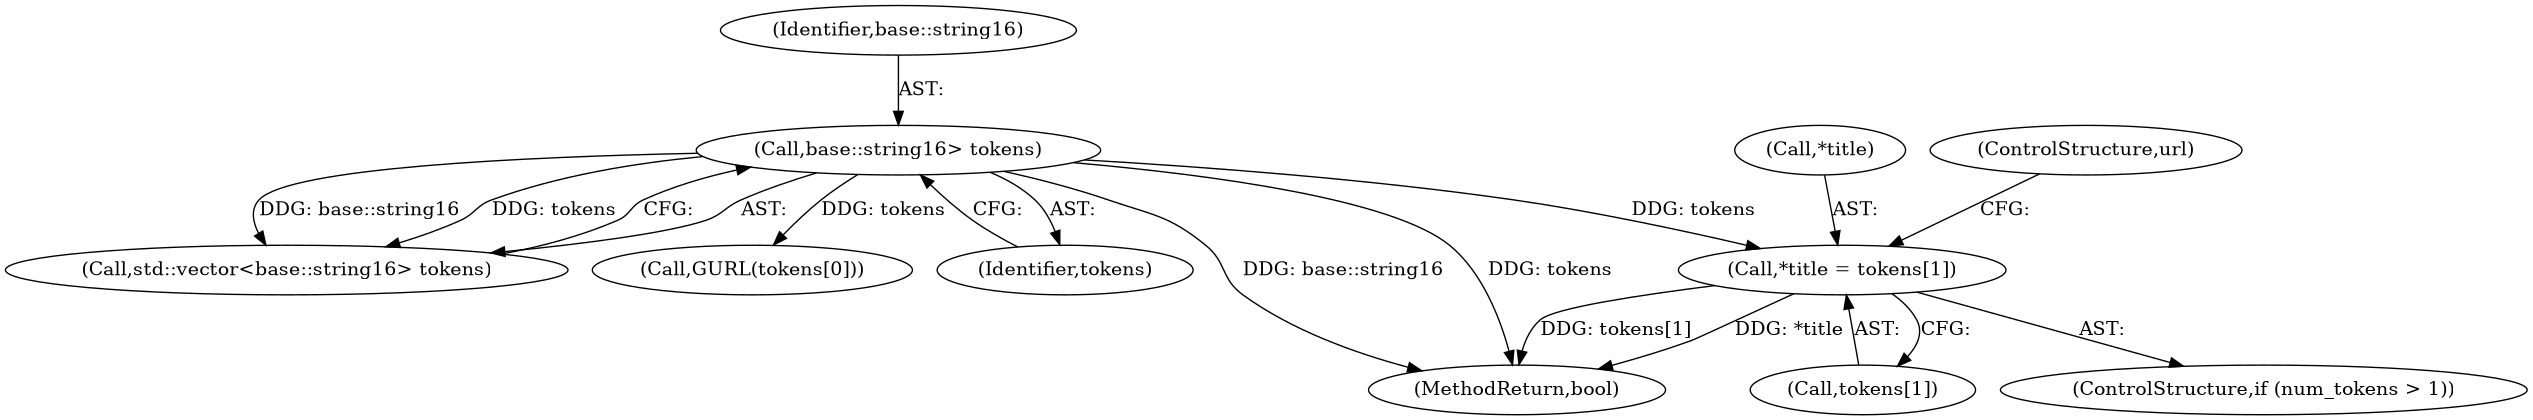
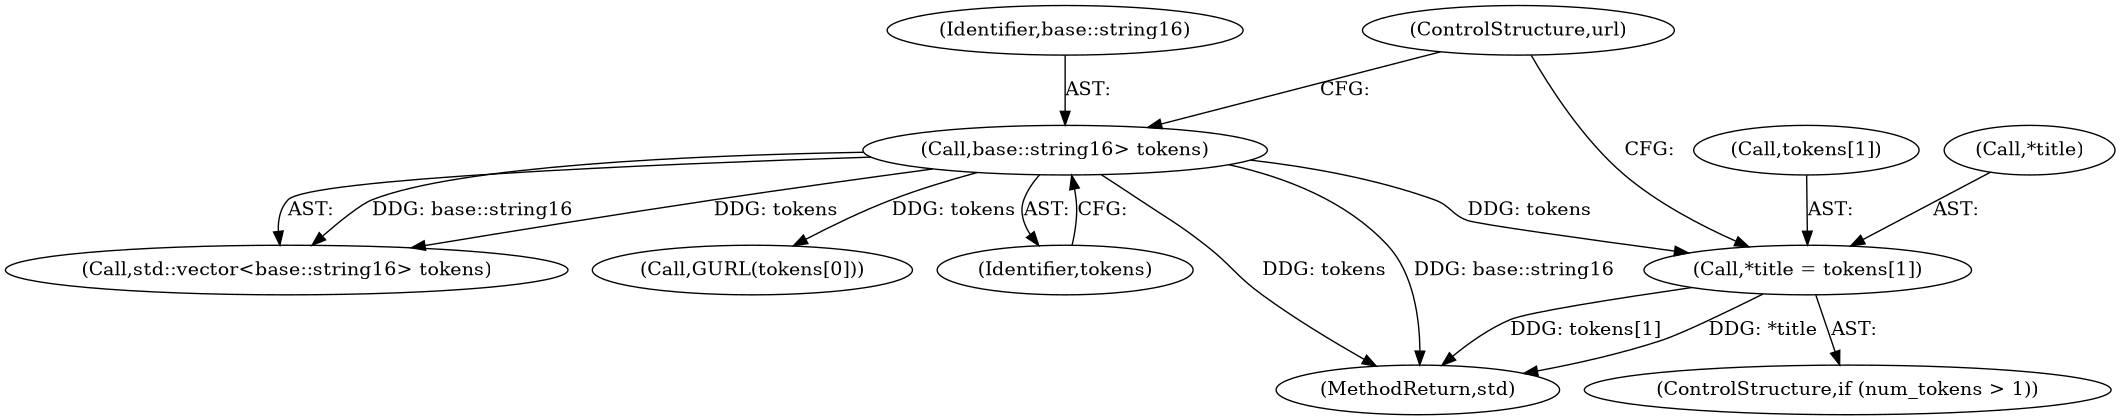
  digraph {
    n1 [label="(Call,*title = tokens[1])"]
-   n2 [label="(MethodReturn,bool)"]
+   n2 [label="(MethodReturn,std)"]
    n3 [label="(ControlStructure,if (num_tokens > 1))"]
    n4 [label="(Call,tokens[1])"]
    n5 [label="(Call,base::string16> tokens)"]
    n6 [label="(Call,std::vector<base::string16> tokens)"]
    n7 [label="(Call,GURL(tokens[0]))"]
    n8 [label="(Identifier,tokens)"]
    n9 [label="(Call,*title)"]
    n10 [label="(Identifier,base::string16)"]
    n11 [label="(ControlStructure,url)"]
    n1 -> n2 [label="DDG: tokens[1]"]
    n1 -> n2 [label="DDG: *title"]
    n1 -> n3 [label="AST: "]
-   n1 -> n4 [label="CFG: "]
    n4 -> n1 [label="AST: "]
    n5 -> n1 [label="DDG: tokens"]
    n5 -> n2 [label="DDG: tokens"]
    n5 -> n2 [label="DDG: base::string16"]
    n5 -> n6 [label="AST: "]
    n5 -> n6 [label="DDG: base::string16"]
    n5 -> n6 [label="DDG: tokens"]
    n5 -> n7 [label="DDG: tokens"]
    n5 -> n8 [label="AST: "]
-   n6 -> n5 [label="CFG: "]
+   n11 -> n5 [label="CFG: "]
    n8 -> n5 [label="CFG: "]
    n9 -> n1 [label="AST: "]
    n10 -> n5 [label="AST: "]
    n11 -> n1 [label="CFG: "]
  }
